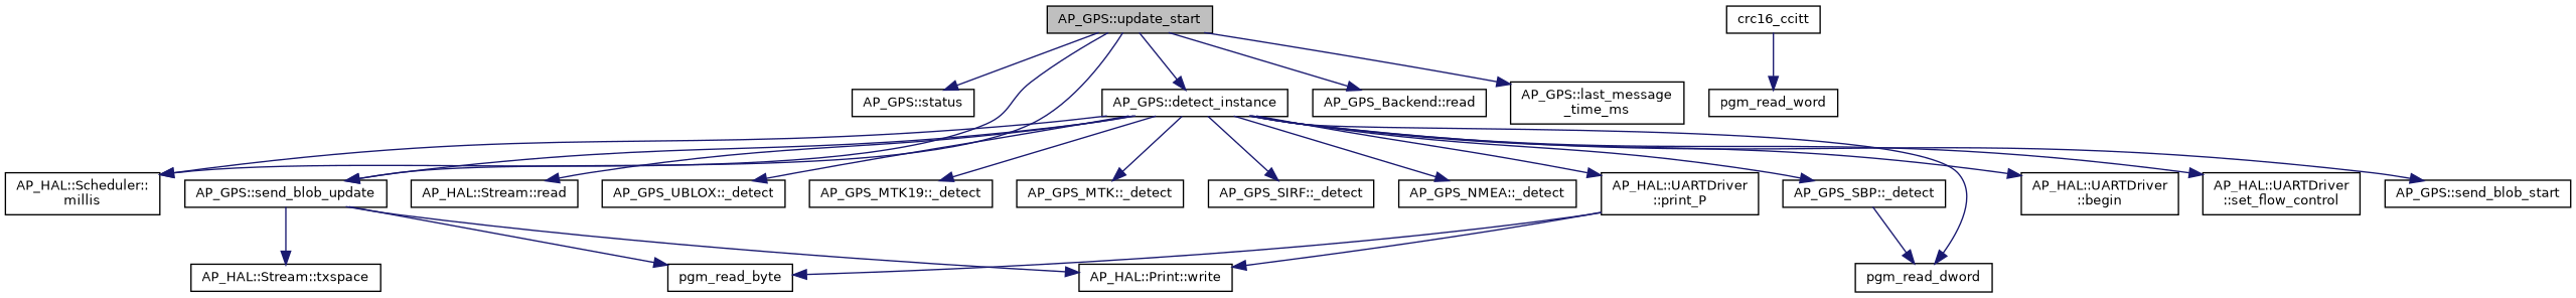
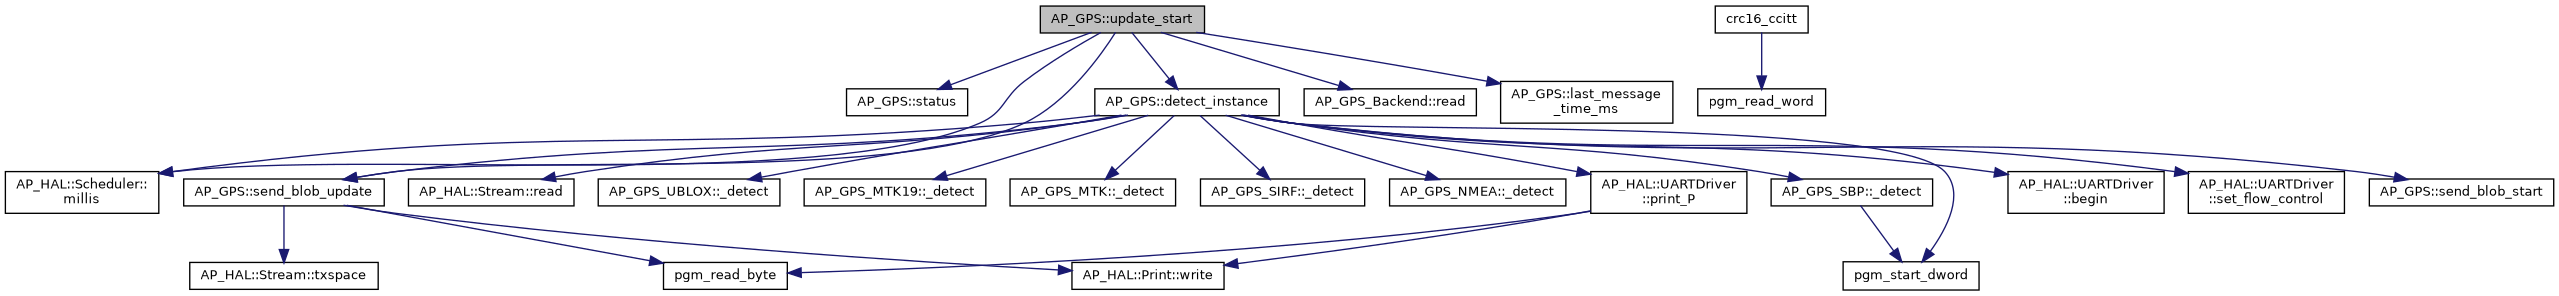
  digraph {
    rankdir=TB
    node [color=black fillcolor=white fontname=Helvetica fontsize=10 shape=record style=filled]
    edge [color=midnightblue fontname=Helvetica fontsize=10 labelfontname=Helvetica labelfontsize=10 style=solid]
    n1 [fillcolor=grey75 fontcolor=black height=0.2 label="AP_GPS::update_start" width=0.4]
    n2 [height=0.2 label="AP_GPS::status" width=0.4]
    n3 [height=0.2 label="AP_GPS::detect_instance" width=0.4]
    n4 [height=0.2 label="AP_HAL::Scheduler::\lmillis" width=0.4]
    n5 [height=0.2 label="AP_GPS::send_blob_update" width=0.4]
    n6 [height=0.2 label="AP_GPS_Backend::read" width=0.4]
    n7 [height=0.2 label="AP_GPS::last_message\l_time_ms" width=0.4]
    n8 [height=0.2 label="AP_HAL::UARTDriver\l::print_P" width=0.4]
-   n9 [height=0.2 label=pgm_read_dword width=0.4]
+   n9 [height=0.2 label=pgm_start_dword width=0.4]
    n10 [height=0.2 label="AP_HAL::UARTDriver\l::begin" width=0.4]
    n11 [height=0.2 label="AP_HAL::UARTDriver\l::set_flow_control" width=0.4]
    n12 [height=0.2 label="AP_GPS::send_blob_start" width=0.4]
    n13 [height=0.2 label="AP_HAL::Stream::read" width=0.4]
    n14 [height=0.2 label="AP_GPS_UBLOX::_detect" width=0.4]
    n15 [height=0.2 label="AP_GPS_MTK19::_detect" width=0.4]
    n16 [height=0.2 label="AP_GPS_MTK::_detect" width=0.4]
    n17 [height=0.2 label="AP_GPS_SBP::_detect" width=0.4]
    n18 [height=0.2 label="AP_GPS_SIRF::_detect" width=0.4]
    n19 [height=0.2 label="AP_GPS_NMEA::_detect" width=0.4]
    n20 [height=0.2 label=pgm_read_byte width=0.4]
    n21 [height=0.2 label="AP_HAL::Print::write" width=0.4]
    n22 [height=0.2 label="AP_HAL::Stream::txspace" width=0.4]
    n23 [height=0.2 label=crc16_ccitt width=0.4]
    n24 [height=0.2 label=pgm_read_word width=0.4]
    n1 -> n2
    n1 -> n3
    n1 -> n4
    n1 -> n5
    n1 -> n6
    n1 -> n7
    n3 -> n4
    n3 -> n5
    n3 -> n8
    n3 -> n9
    n3 -> n10
    n3 -> n11
    n3 -> n12
    n3 -> n13
    n3 -> n14
    n3 -> n15
    n3 -> n16
    n3 -> n17
    n3 -> n18
    n3 -> n19
    n5 -> n20
    n5 -> n21
    n5 -> n22
    n8 -> n20
    n8 -> n21
    n17 -> n9
    n23 -> n24
  }
